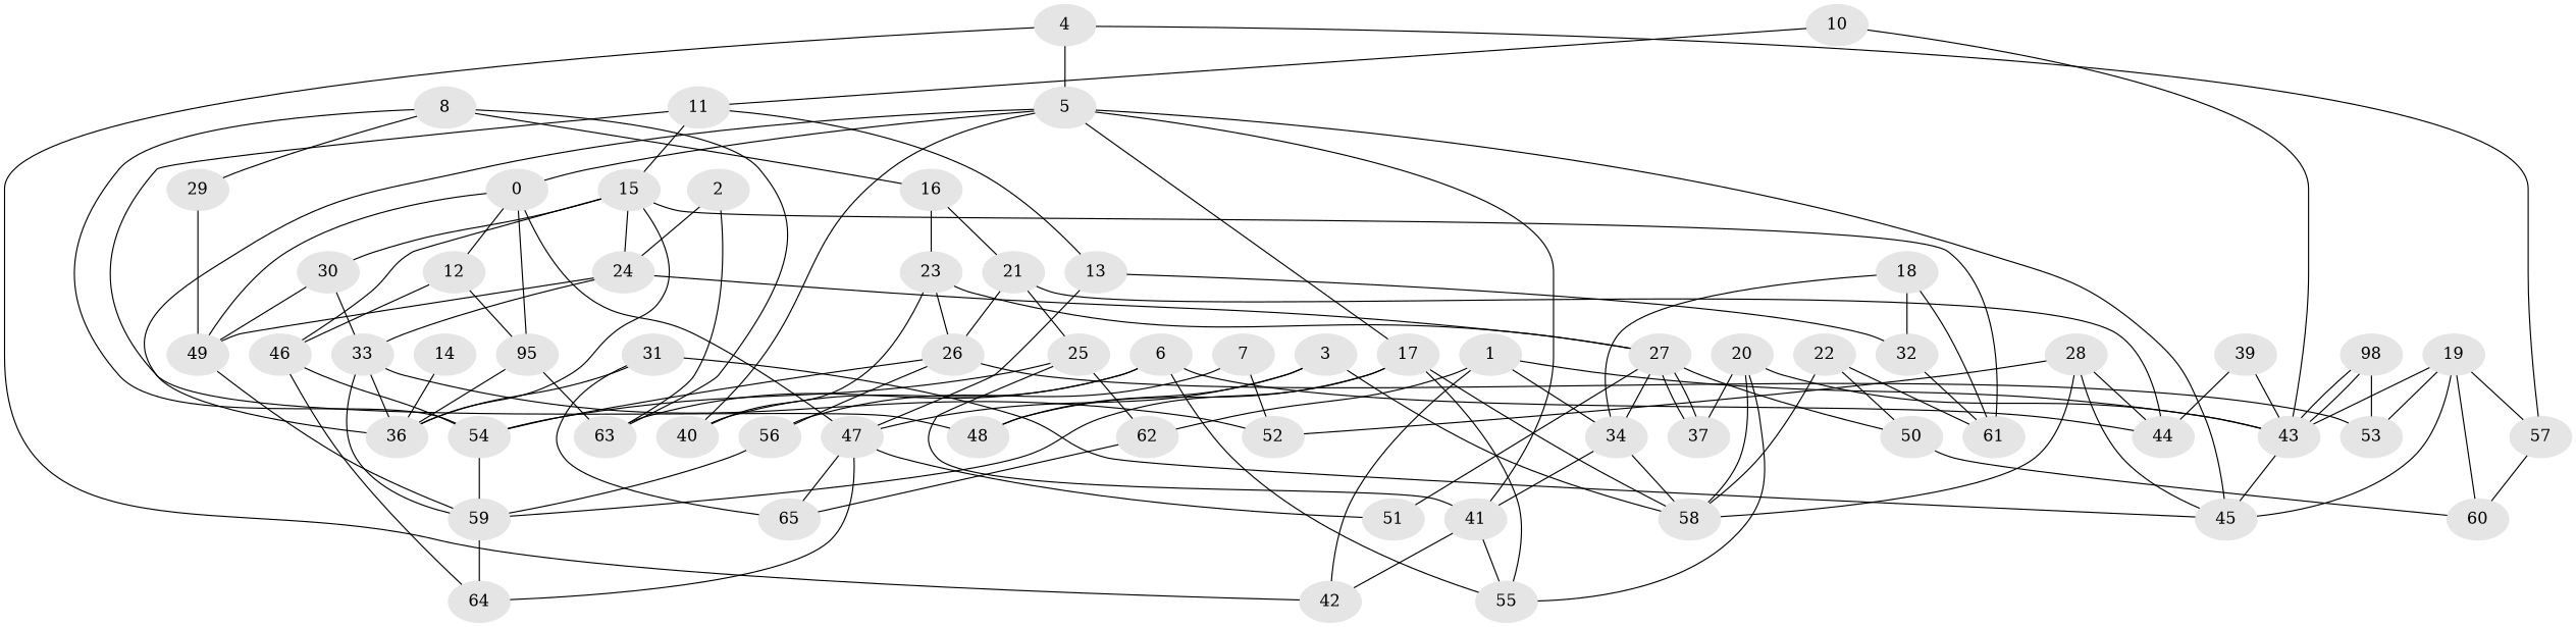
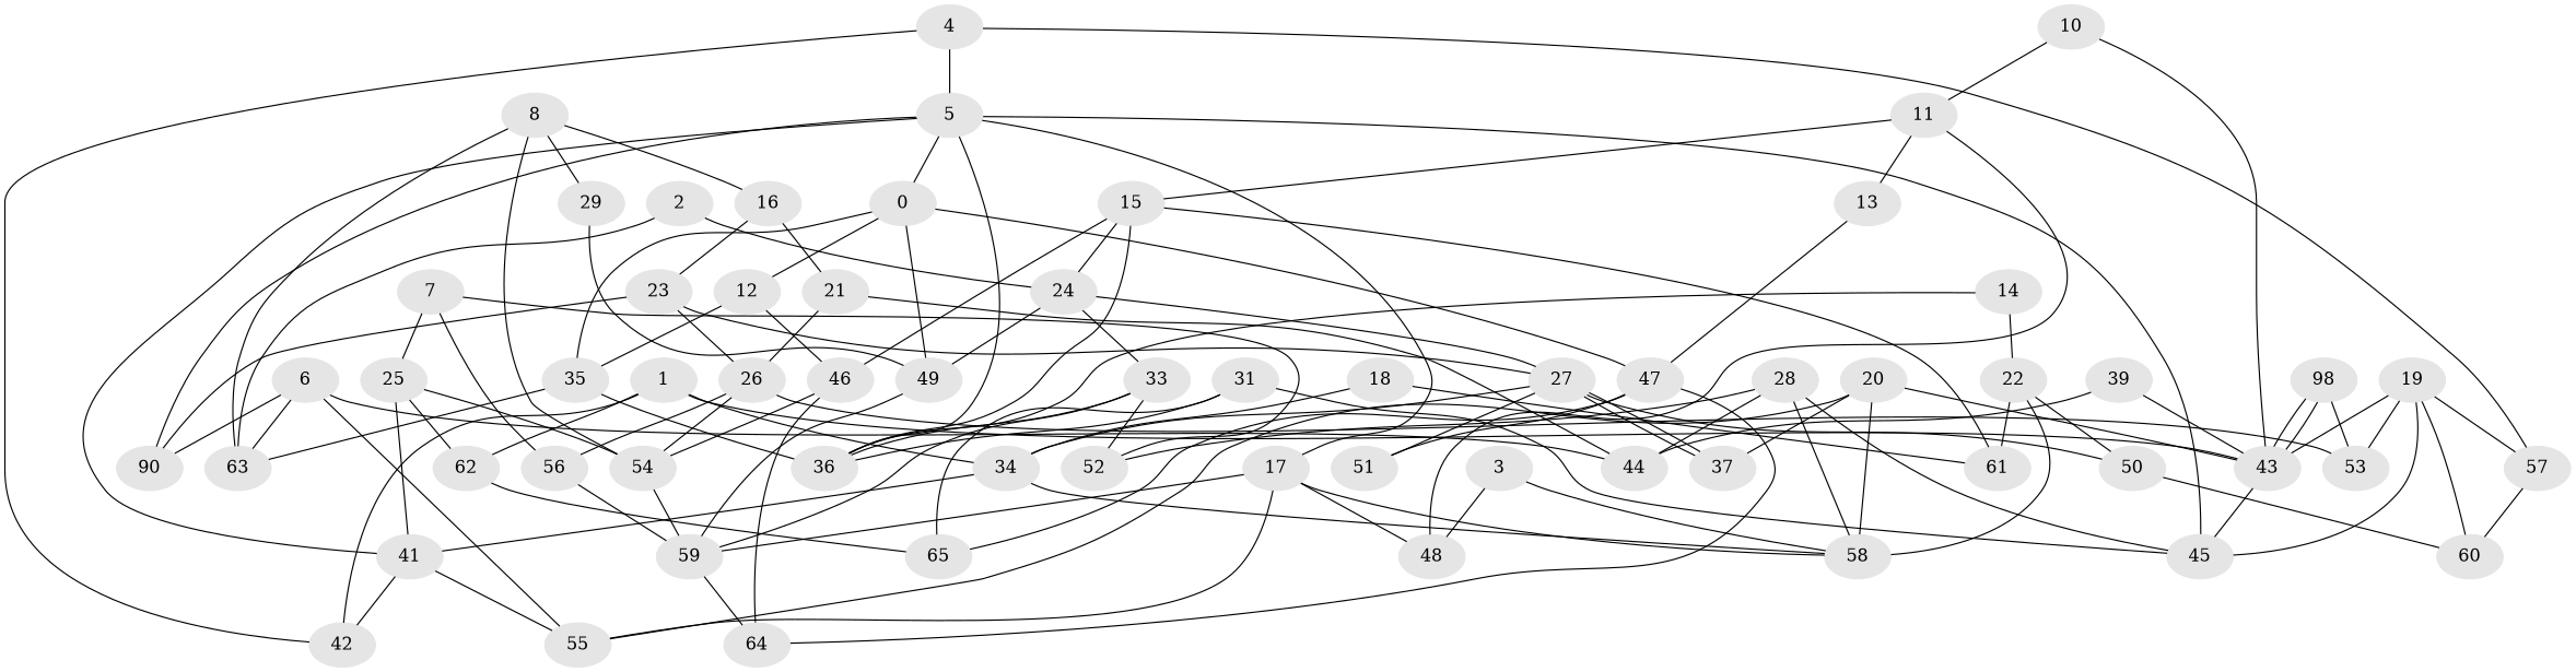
  graph {
    node [color=gray90 style=filled]
    1
    34
    42
    43
    62
    41
    58
    45
    65
    2
    24
    63
    49
    27
    33
    3
    47
    48
    55
    64
    51
    4
    5
    57
    n25 [label=0]
    17
    36
-   40
+   40 [label=90]
    60
    12
-   35 [label=95]
+   35
    59
    6
    44
    7
    25
    52
    56
    54
    8
    16
    29
    21
    23
    46
    10
    11
    13
    15
-   32
-   30
    61
    14
    22
    50
    26
    18
    19
    53
    20
    37
    28
    31
    n64 [label=98]
    39
    1 -- 34
    1 -- 42
    1 -- 43
    1 -- 62
    34 -- 41
    34 -- 58
    43 -- 45
    62 -- 65
    41 -- 42
    41 -- 55
    2 -- 24
    2 -- 63
    24 -- 49
    24 -- 27
    24 -- 33
    49 -- 59
    27 -- 34
    27 -- 51
    27 -- 50
    27 -- 37
    27 -- 37
    33 -- 36
    33 -- 59
    33 -- 52
    3 -- 58
-   3 -- 47
    3 -- 48
    47 -- 65
    47 -- 64
    47 -- 51
    4 -- 42
    4 -- 5
    4 -- 57
    5 -- 41
    5 -- 45
    5 -- n25
    5 -- 17
    5 -- 36
    5 -- 40
    57 -- 60
    n25 -- 49
    n25 -- 47
    n25 -- 12
    n25 -- 35
    17 -- 58
    17 -- 48
    17 -- 55
    17 -- 59
    12 -- 35
    12 -- 46
    35 -- 63
    35 -- 36
    59 -- 64
    6 -- 63
    6 -- 55
    6 -- 40
    6 -- 44
-   21 -- 25
+   7 -- 25
    7 -- 52
    7 -- 56
    25 -- 62
    25 -- 41
    25 -- 54
    56 -- 59
    54 -- 59
    8 -- 63
    8 -- 54
    8 -- 16
    8 -- 29
    16 -- 21
    16 -- 23
    29 -- 49
    21 -- 44
    21 -- 26
    23 -- 27
    23 -- 40
    23 -- 26
    46 -- 64
    46 -- 54
    10 -- 43
    10 -- 11
    11 -- 48
    11 -- 13
    11 -- 15
    13 -- 47
-   13 -- 32
    15 -- 24
    15 -- 36
    15 -- 46
-   15 -- 30
    15 -- 61
-   32 -- 61
-   30 -- 49
-   30 -- 33
    14 -- 36
+   14 -- 22
    22 -- 58
    22 -- 61
    22 -- 50
    50 -- 60
    26 -- 56
    26 -- 54
    26 -- 53
    18 -- 34
-   18 -- 32
    18 -- 61
    19 -- 43
    19 -- 45
    19 -- 57
    19 -- 60
    19 -- 53
    20 -- 43
    20 -- 58
    20 -- 55
    20 -- 37
    28 -- 58
    28 -- 45
    28 -- 44
    28 -- 52
    31 -- 45
    31 -- 65
    31 -- 36
    n64 -- 43
    n64 -- 43
    n64 -- 53
    39 -- 43
    39 -- 44
  }
